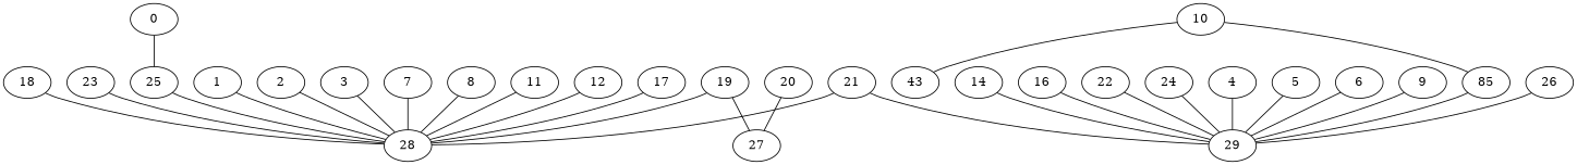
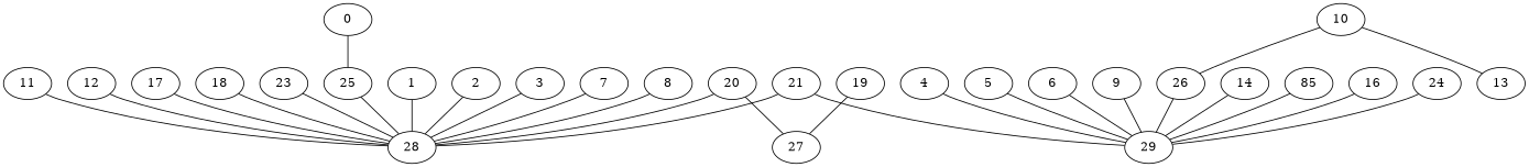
  graph {
    0
    25
    28
    1
    2
    3
    4
    29
    5
    6
    7
    8
    9
    10
-   13 [label=43]
+   13
    26
    11
    12
    14
    n20 [label=85]
    16
    17
    18
    19
    27
    20
    21
-   22
    23
    24
    0 -- 25
    25 -- 28
    1 -- 28
    2 -- 28
    3 -- 28
    4 -- 29
    5 -- 29
    6 -- 29
    7 -- 28
    8 -- 28
    9 -- 29
    10 -- 13
-   10 -- n20
+   10 -- 26
    26 -- 29
    11 -- 28
    12 -- 28
    14 -- 29
    n20 -- 29
    16 -- 29
    17 -- 28
    18 -- 28
    19 -- 27
-   19 -- 28
+   20 -- 28
    20 -- 27
    21 -- 28
    21 -- 29
-   22 -- 29
    23 -- 28
    24 -- 29
  }
